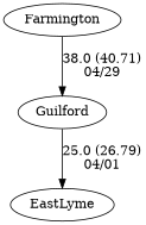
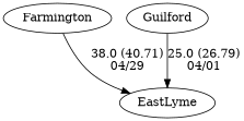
  digraph {
    edge [random=random]
    Farmington
    Guilford
    EastLyme
-   Farmington -> Guilford [label="38.0 (40.71)\n04/29" weight=62]
+   Farmington -> EastLyme [label="38.0 (40.71)\n04/29" weight=62]
    Guilford -> EastLyme [label="25.0 (26.79)\n04/01" weight=75]
  }
